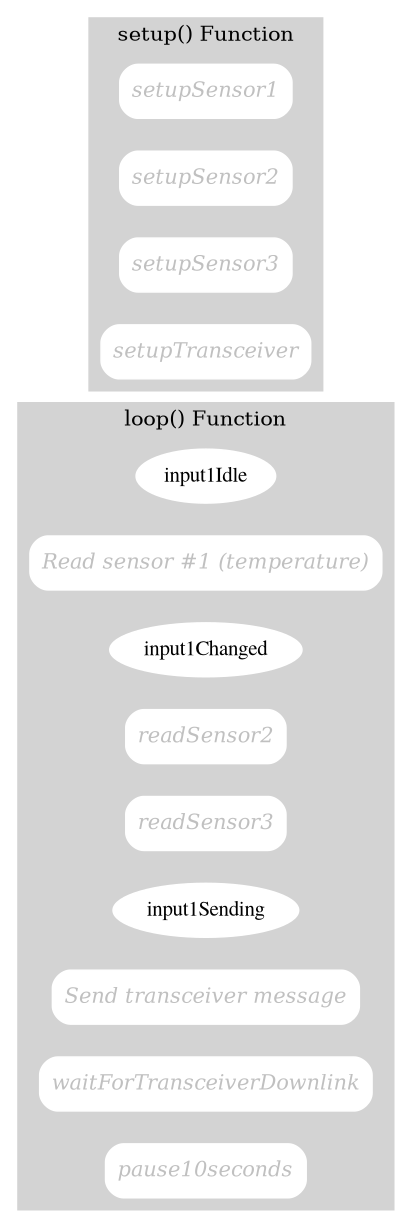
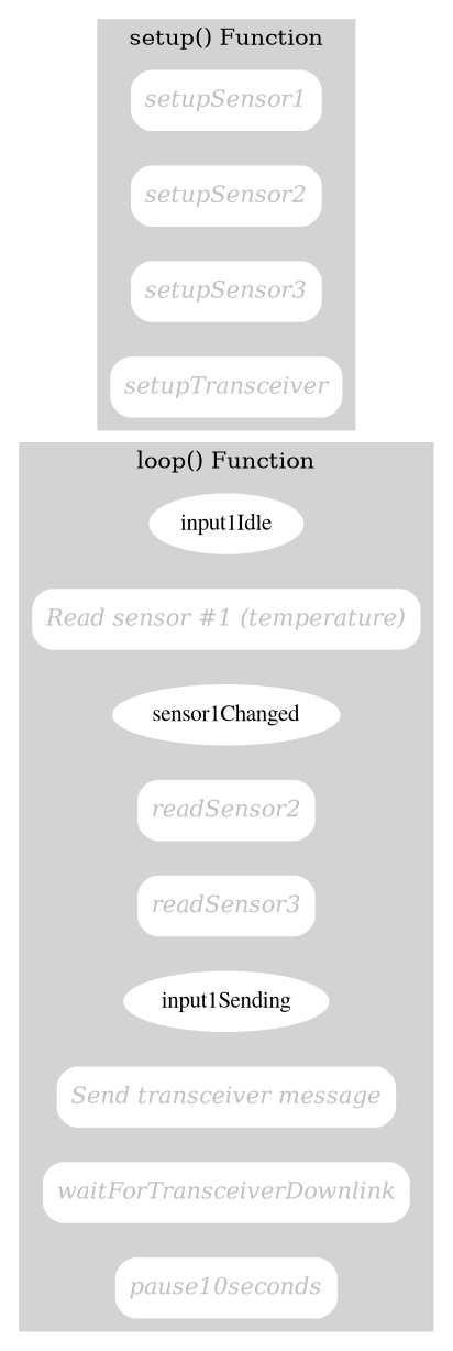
  digraph {
    color=lightgrey
    compound=true
    nodesep=0.3
    rankdir=LR
    ranksep=0
    style=filled
    node [color=white fontcolor=Grey fontname="Times-Italic" shape=box style="rounded,filled"]
    input1Idle [fontcolor=Black fontname=Times shape=ellipse]
    n2 [label="Read sensor #1 (temperature)"]
-   input1Changed [fontcolor=Black fontname=Times shape=ellipse]
+   input1Changed [fontcolor=Black fontname=Times shape=ellipse label=sensor1Changed]
    readSensor2
    readSensor3
    input1Sending [fontcolor=Black fontname=Times shape=ellipse]
    n7 [label="Send transceiver message"]
    waitForTransceiverDownlink
    pause10seconds
    setupSensor1
    setupSensor2
    setupSensor3
    setupTransceiver
    subgraph cluster_1 {
      label="loop() Function"
      input1Idle
      n2
      input1Changed
      readSensor2
      readSensor3
      input1Sending
      n7
      waitForTransceiverDownlink
      pause10seconds
    }
    subgraph cluster_2 {
      label="setup() Function"
      setupSensor1
      setupSensor2
      setupSensor3
      setupTransceiver
    }
  }
